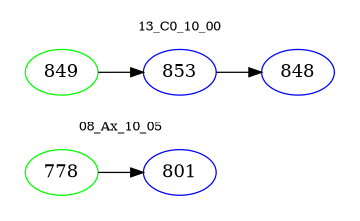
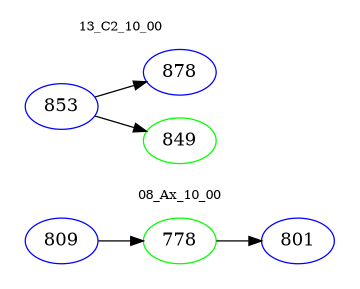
  digraph {
    rankdir=LR
    node [color=blue]
    edge [color=black]
+   n1 [label=809]
    n2 [color=green label=778]
    n3 [label=801]
    n4 [label=853]
    n5 [color=green label=849]
-   n6 [label=848]
+   n6 [label=878]
    subgraph cluster_1 {
      color=white
      fontsize=10
-     label="08_Ax_10_05"
+     label="08_Ax_10_00"
+     n1
      n2
      n3
    }
    subgraph cluster_2 {
      color=white
      fontsize=10
-     label="13_C0_10_00"
+     label="13_C2_10_00"
      n4
      n5
      n6
    }
+   n1 -> n2
    n2 -> n3
-   n5 -> n4
+   n4 -> n5
    n4 -> n6
  }
